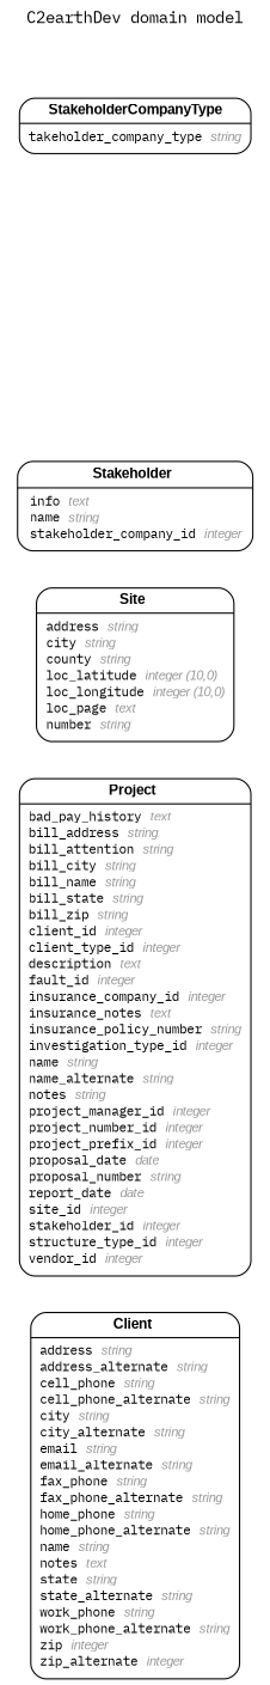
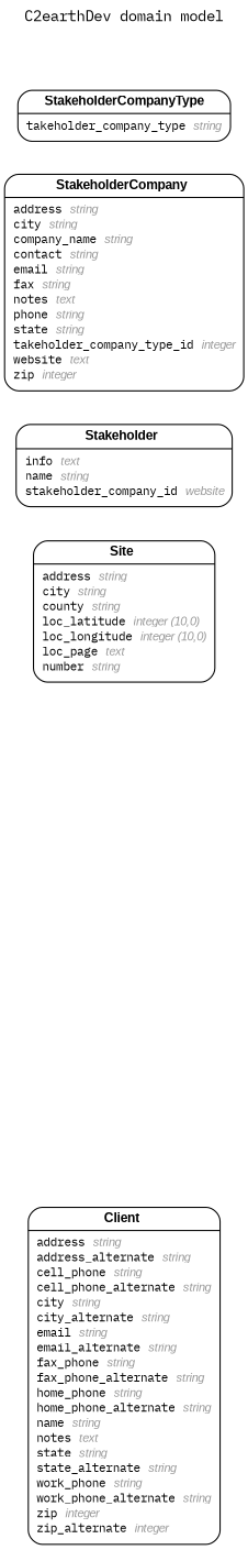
  digraph {
    concentrate=true
    fontname="IBM Plex Mono"
    fontsize=13
    label="C2earthDev domain model\n\n"
    labelloc=t
    nodesep=0.4
    rankdir=LR
    ranksep=0.5
    node [fontname="IBM Plex Mono" fontsize=10 margin="0.07,0.05" penwidth=1.0 shape=Mrecord]
    n1 [label=<<table border="0" align="center" cellspacing="0.5" cellpadding="0" width="134">   <tr><td align="center" valign="bottom" width="130"><font face="Arial Bold" point-size="11">Client</font></td></tr> </table> | <table border="0" align="left" cellspacing="2" cellpadding="0" width="134">   <tr><td align="left" width="130" port="address">address <font face="Arial Italic" color="grey60">string</font></td></tr>   <tr><td align="left" width="130" port="address_alternate">address_alternate <font face="Arial Italic" color="grey60">string</font></td></tr>   <tr><td align="left" width="130" port="cell_phone">cell_phone <font face="Arial Italic" color="grey60">string</font></td></tr>   <tr><td align="left" width="130" port="cell_phone_alternate">cell_phone_alternate <font face="Arial Italic" color="grey60">string</font></td></tr>   <tr><td align="left" width="130" port="city">city <font face="Arial Italic" color="grey60">string</font></td></tr>   <tr><td align="left" width="130" port="city_alternate">city_alternate <font face="Arial Italic" color="grey60">string</font></td></tr>   <tr><td align="left" width="130" port="email">email <font face="Arial Italic" color="grey60">string</font></td></tr>   <tr><td align="left" width="130" port="email_alternate">email_alternate <font face="Arial Italic" color="grey60">string</font></td></tr>   <tr><td align="left" width="130" port="fax_phone">fax_phone <font face="Arial Italic" color="grey60">string</font></td></tr>   <tr><td align="left" width="130" port="fax_phone_alternate">fax_phone_alternate <font face="Arial Italic" color="grey60">string</font></td></tr>   <tr><td align="left" width="130" port="home_phone">home_phone <font face="Arial Italic" color="grey60">string</font></td></tr>   <tr><td align="left" width="130" port="home_phone_alternate">home_phone_alternate <font face="Arial Italic" color="grey60">string</font></td></tr>   <tr><td align="left" width="130" port="name">name <font face="Arial Italic" color="grey60">string</font></td></tr>   <tr><td align="left" width="130" port="notes">notes <font face="Arial Italic" color="grey60">text</font></td></tr>   <tr><td align="left" width="130" port="state">state <font face="Arial Italic" color="grey60">string</font></td></tr>   <tr><td align="left" width="130" port="state_alternate">state_alternate <font face="Arial Italic" color="grey60">string</font></td></tr>   <tr><td align="left" width="130" port="work_phone">work_phone <font face="Arial Italic" color="grey60">string</font></td></tr>   <tr><td align="left" width="130" port="work_phone_alternate">work_phone_alternate <font face="Arial Italic" color="grey60">string</font></td></tr>   <tr><td align="left" width="130" port="zip">zip <font face="Arial Italic" color="grey60">integer</font></td></tr>   <tr><td align="left" width="130" port="zip_alternate">zip_alternate <font face="Arial Italic" color="grey60">integer</font></td></tr> </table> >]
-   n2 [label=<<table border="0" align="center" cellspacing="0.5" cellpadding="0" width="134">   <tr><td align="center" valign="bottom" width="130"><font face="Arial Bold" point-size="11">Project</font></td></tr> </table> | <table border="0" align="left" cellspacing="2" cellpadding="0" width="134">   <tr><td align="left" width="130" port="bad_pay_history">bad_pay_history <font face="Arial Italic" color="grey60">text</font></td></tr>   <tr><td align="left" width="130" port="bill_address">bill_address <font face="Arial Italic" color="grey60">string</font></td></tr>   <tr><td align="left" width="130" port="bill_attention">bill_attention <font face="Arial Italic" color="grey60">string</font></td></tr>   <tr><td align="left" width="130" port="bill_city">bill_city <font face="Arial Italic" color="grey60">string</font></td></tr>   <tr><td align="left" width="130" port="bill_name">bill_name <font face="Arial Italic" color="grey60">string</font></td></tr>   <tr><td align="left" width="130" port="bill_state">bill_state <font face="Arial Italic" color="grey60">string</font></td></tr>   <tr><td align="left" width="130" port="bill_zip">bill_zip <font face="Arial Italic" color="grey60">string</font></td></tr>   <tr><td align="left" width="130" port="client_id">client_id <font face="Arial Italic" color="grey60">integer</font></td></tr>   <tr><td align="left" width="130" port="client_type_id">client_type_id <font face="Arial Italic" color="grey60">integer</font></td></tr>   <tr><td align="left" width="130" port="description">description <font face="Arial Italic" color="grey60">text</font></td></tr>   <tr><td align="left" width="130" port="fault_id">fault_id <font face="Arial Italic" color="grey60">integer</font></td></tr>   <tr><td align="left" width="130" port="insurance_company_id">insurance_company_id <font face="Arial Italic" color="grey60">integer</font></td></tr>   <tr><td align="left" width="130" port="insurance_notes">insurance_notes <font face="Arial Italic" color="grey60">text</font></td></tr>   <tr><td align="left" width="130" port="insurance_policy_number">insurance_policy_number <font face="Arial Italic" color="grey60">string</font></td></tr>   <tr><td align="left" width="130" port="investigation_type_id">investigation_type_id <font face="Arial Italic" color="grey60">integer</font></td></tr>   <tr><td align="left" width="130" port="name">name <font face="Arial Italic" color="grey60">string</font></td></tr>   <tr><td align="left" width="130" port="name_alternate">name_alternate <font face="Arial Italic" color="grey60">string</font></td></tr>   <tr><td align="left" width="130" port="notes">notes <font face="Arial Italic" color="grey60">string</font></td></tr>   <tr><td align="left" width="130" port="project_manager_id">project_manager_id <font face="Arial Italic" color="grey60">integer</font></td></tr>   <tr><td align="left" width="130" port="project_number_id">project_number_id <font face="Arial Italic" color="grey60">integer</font></td></tr>   <tr><td align="left" width="130" port="project_prefix_id">project_prefix_id <font face="Arial Italic" color="grey60">integer</font></td></tr>   <tr><td align="left" width="130" port="proposal_date">proposal_date <font face="Arial Italic" color="grey60">date</font></td></tr>   <tr><td align="left" width="130" port="proposal_number">proposal_number <font face="Arial Italic" color="grey60">string</font></td></tr>   <tr><td align="left" width="130" port="report_date">report_date <font face="Arial Italic" color="grey60">date</font></td></tr>   <tr><td align="left" width="130" port="site_id">site_id <font face="Arial Italic" color="grey60">integer</font></td></tr>   <tr><td align="left" width="130" port="stakeholder_id">stakeholder_id <font face="Arial Italic" color="grey60">integer</font></td></tr>   <tr><td align="left" width="130" port="structure_type_id">structure_type_id <font face="Arial Italic" color="grey60">integer</font></td></tr>   <tr><td align="left" width="130" port="vendor_id">vendor_id <font face="Arial Italic" color="grey60">integer</font></td></tr> </table> >]
    n3 [label=<<table border="0" align="center" cellspacing="0.5" cellpadding="0" width="134">   <tr><td align="center" valign="bottom" width="130"><font face="Arial Bold" point-size="11">Site</font></td></tr> </table> | <table border="0" align="left" cellspacing="2" cellpadding="0" width="134">   <tr><td align="left" width="130" port="address">address <font face="Arial Italic" color="grey60">string</font></td></tr>   <tr><td align="left" width="130" port="city">city <font face="Arial Italic" color="grey60">string</font></td></tr>   <tr><td align="left" width="130" port="county">county <font face="Arial Italic" color="grey60">string</font></td></tr>   <tr><td align="left" width="130" port="loc_latitude">loc_latitude <font face="Arial Italic" color="grey60">integer (10,0)</font></td></tr>   <tr><td align="left" width="130" port="loc_longitude">loc_longitude <font face="Arial Italic" color="grey60">integer (10,0)</font></td></tr>   <tr><td align="left" width="130" port="loc_page">loc_page <font face="Arial Italic" color="grey60">text</font></td></tr>   <tr><td align="left" width="130" port="number">number <font face="Arial Italic" color="grey60">string</font></td></tr> </table> >]
-   n4 [label=<<table border="0" align="center" cellspacing="0.5" cellpadding="0" width="134">   <tr><td align="center" valign="bottom" width="130"><font face="Arial Bold" point-size="11">Stakeholder</font></td></tr> </table> | <table border="0" align="left" cellspacing="2" cellpadding="0" width="134">   <tr><td align="left" width="130" port="info">info <font face="Arial Italic" color="grey60">text</font></td></tr>   <tr><td align="left" width="130" port="name">name <font face="Arial Italic" color="grey60">string</font></td></tr>   <tr><td align="left" width="130" port="stakeholder_company_id">stakeholder_company_id <font face="Arial Italic" color="grey60">integer</font></td></tr> </table> >]
+   n4 [label=<<table border="0" align="center" cellspacing="0.5" cellpadding="0" width="134">   <tr><td align="center" valign="bottom" width="130"><font face="Arial Bold" point-size="11">Stakeholder</font></td></tr> </table> | <table border="0" align="left" cellspacing="2" cellpadding="0" width="134">   <tr><td align="left" width="130" port="info">info <font face="Arial Italic" color="grey60">text</font></td></tr>   <tr><td align="left" width="130" port="name">name <font face="Arial Italic" color="grey60">string</font></td></tr>   <tr><td align="left" width="130" port="stakeholder_company_id">stakeholder_company_id <font face="Arial Italic" color="grey60">website</font></td></tr> </table> >]
+   n5 [label=<<table border="0" align="center" cellspacing="0.5" cellpadding="0" width="134">   <tr><td align="center" valign="bottom" width="130"><font face="Arial Bold" point-size="11">StakeholderCompany</font></td></tr> </table> | <table border="0" align="left" cellspacing="2" cellpadding="0" width="134">   <tr><td align="left" width="130" port="address">address <font face="Arial Italic" color="grey60">string</font></td></tr>   <tr><td align="left" width="130" port="city">city <font face="Arial Italic" color="grey60">string</font></td></tr>   <tr><td align="left" width="130" port="company_name">company_name <font face="Arial Italic" color="grey60">string</font></td></tr>   <tr><td align="left" width="130" port="contact">contact <font face="Arial Italic" color="grey60">string</font></td></tr>   <tr><td align="left" width="130" port="email">email <font face="Arial Italic" color="grey60">string</font></td></tr>   <tr><td align="left" width="130" port="fax">fax <font face="Arial Italic" color="grey60">string</font></td></tr>   <tr><td align="left" width="130" port="notes">notes <font face="Arial Italic" color="grey60">text</font></td></tr>   <tr><td align="left" width="130" port="phone">phone <font face="Arial Italic" color="grey60">string</font></td></tr>   <tr><td align="left" width="130" port="state">state <font face="Arial Italic" color="grey60">string</font></td></tr>   <tr><td align="left" width="130" port="takeholder_company_type_id">takeholder_company_type_id <font face="Arial Italic" color="grey60">integer</font></td></tr>   <tr><td align="left" width="130" port="website">website <font face="Arial Italic" color="grey60">text</font></td></tr>   <tr><td align="left" width="130" port="zip">zip <font face="Arial Italic" color="grey60">integer</font></td></tr> </table> >]
    n6 [label=<<table border="0" align="center" cellspacing="0.5" cellpadding="0" width="134">   <tr><td align="center" valign="bottom" width="130"><font face="Arial Bold" point-size="11">StakeholderCompanyType</font></td></tr> </table> | <table border="0" align="left" cellspacing="2" cellpadding="0" width="134">   <tr><td align="left" width="130" port="takeholder_company_type">takeholder_company_type <font face="Arial Italic" color="grey60">string</font></td></tr> </table> >]
  }
